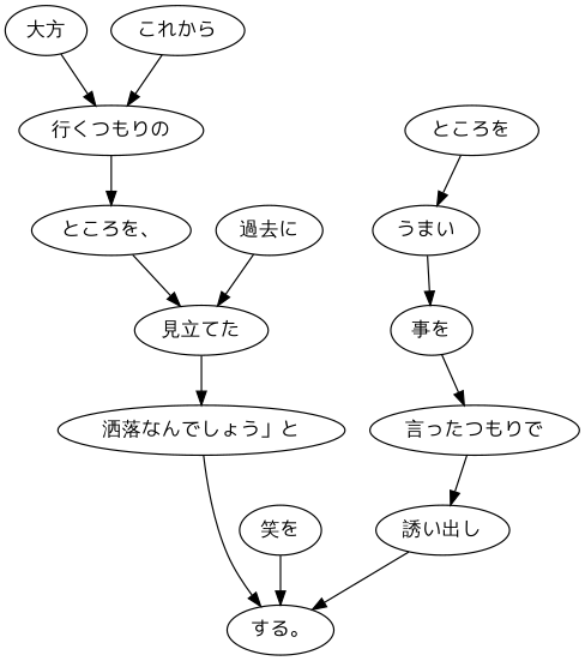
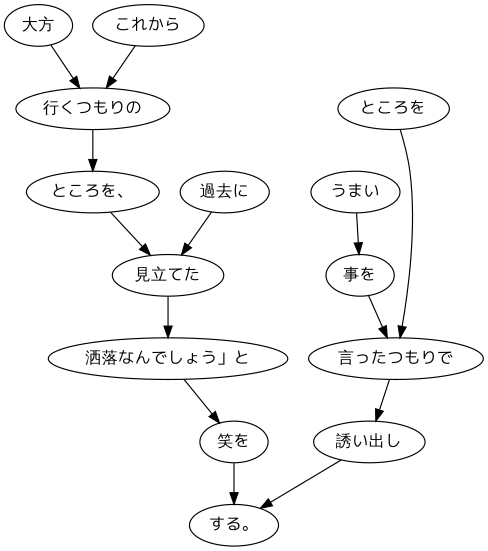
  digraph {
    fontname="Liberation Mono"
    node [fontname="Liberation Mono"]
    edge [fontname="Liberation Mono"]
    n1 [label="大方"]
    n2 [label="行くつもりの"]
    n3 [label="ところを、"]
    n4 [label="これから"]
    n5 [label="見立てた"]
    n6 [label="洒落なんでしょう」と"]
    n7 [label="する。"]
    n8 [label="過去に"]
    n9 [label="ところを"]
    n10 [label="うまい"]
    n11 [label="事を"]
    n12 [label="言ったつもりで"]
    n13 [label="誘い出し"]
    n14 [label="笑を"]
    n1 -> n2
    n2 -> n3
    n3 -> n5
    n4 -> n2
    n5 -> n6
-   n6 -> n7
+   n6 -> n14
    n8 -> n5
-   n9 -> n10
+   n9 -> n12
    n10 -> n11
    n11 -> n12
    n12 -> n13
    n13 -> n7
    n14 -> n7
  }
